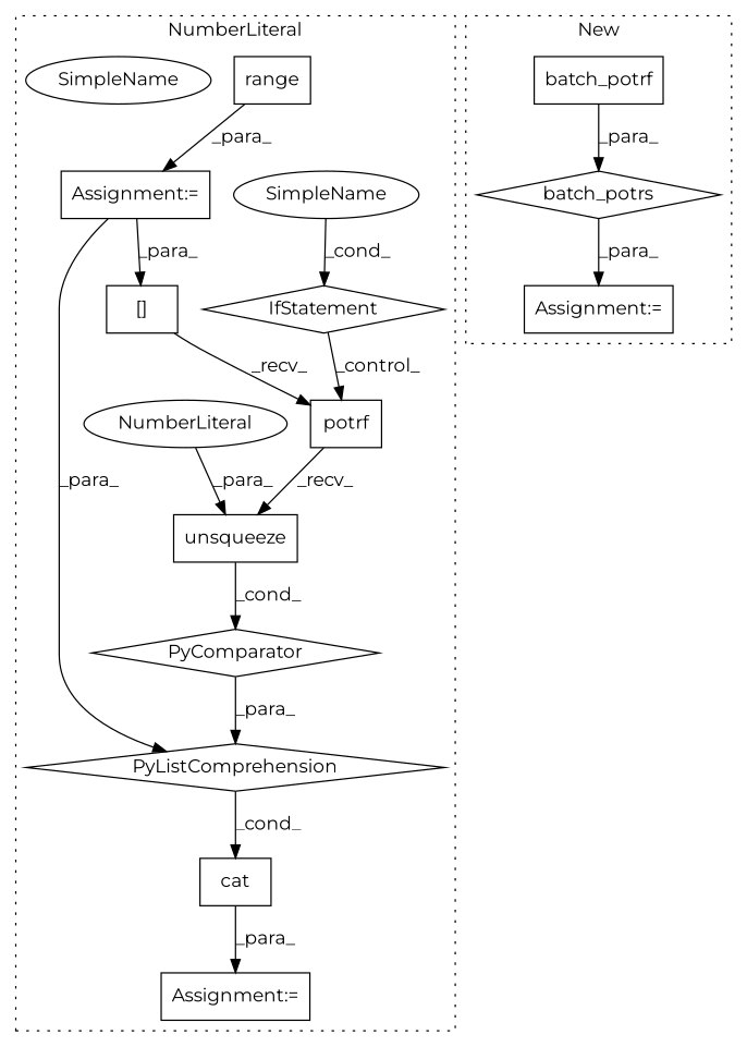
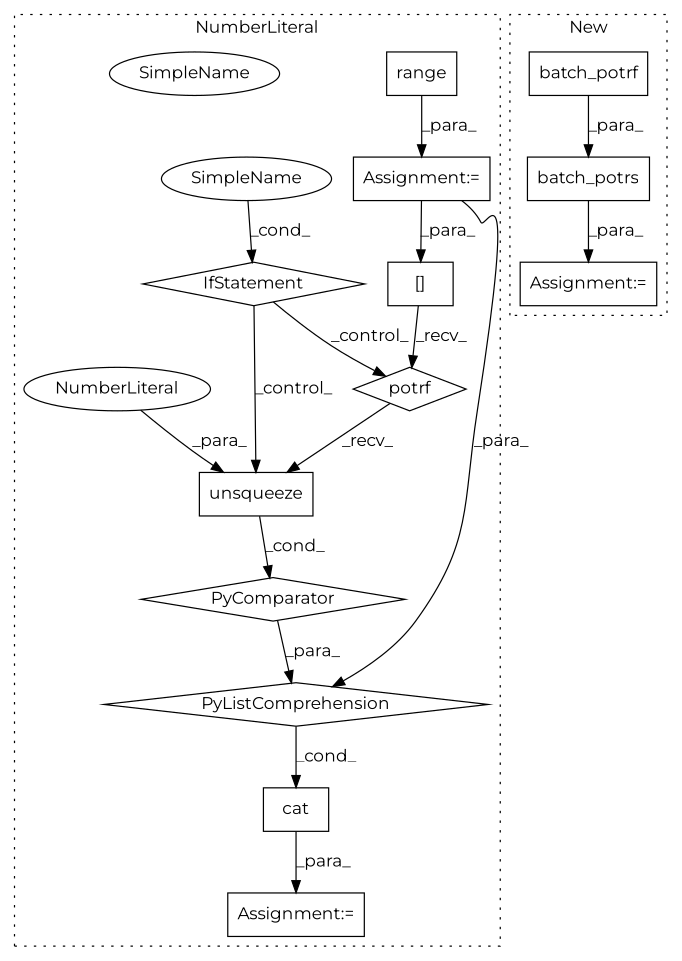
  digraph {
    fontname=Montserrat
    node [a=32 fontname=Montserrat l=24 s=3430 shape=box]
    edge [fontname=Montserrat]
    n1 [a=25 label=IfStatement shape=diamond]
    n2 [l="10,1" label=unsqueeze s="3360,3371"]
    n3 [a=34 l=1 label=NumberLiteral s=3370 shape=ellipse]
    n4 [a=113 label=PyComparator s=3596 shape=diamond]
-   n5 [l=7 label=potrf s=3352]
+   n5 [l=7 label=potrf s=3352 shape=diamond]
    n6 [a=2 l="7,1" label="[]" s="3342,3350"]
    n7 [l="15,-5" label=cat s="3476,3628"]
    n8 [l="6,1" label=range s="3437,3444"]
    n9 [a=42 l=5 label=SimpleName s=3449 shape=ellipse]
    n10 [a=109 l=137 label=PyListComprehension s=3491 shape=diamond]
    n11 [a=7 label="Assignment:="]
    n12 [a=7 l=1 label="Assignment:=" s=3469]
    n13 [a=42 l=5 label=SimpleName s=3449 shape=ellipse]
    n14 [l="12,1" label=batch_potrf s="3133,3151"]
-   n15 [l="12,1" label=batch_potrs s="3165,3192" shape=diamond]
+   n15 [l="12,1" label=batch_potrs s="3165,3192"]
    n16 [a=7 l=1 label="Assignment:=" s=3164]
    subgraph cluster_1 {
      label=NumberLiteral
      style=dotted
      n1
      n2
      n3
      n4
      n5
      n6
      n7
      n8
      n9
      n10
      n11
      n12
      n13
    }
    subgraph cluster_2 {
      label=New
      style=dotted
      n14
      n15
      n16
    }
+   n1 -> n2 [label=_control_]
    n1 -> n5 [label=_control_]
    n2 -> n4 [label=_cond_]
    n3 -> n2 [label=_para_]
    n4 -> n10 [label=_para_]
    n5 -> n2 [label=_recv_]
    n6 -> n5 [label=_recv_]
    n7 -> n12 [label=_para_]
    n8 -> n11 [label=_para_]
    n10 -> n7 [label=_cond_]
    n11 -> n6 [label=_para_]
    n11 -> n10 [label=_para_]
    n13 -> n1 [label=_cond_]
    n14 -> n15 [label=_para_]
    n15 -> n16 [label=_para_]
  }
